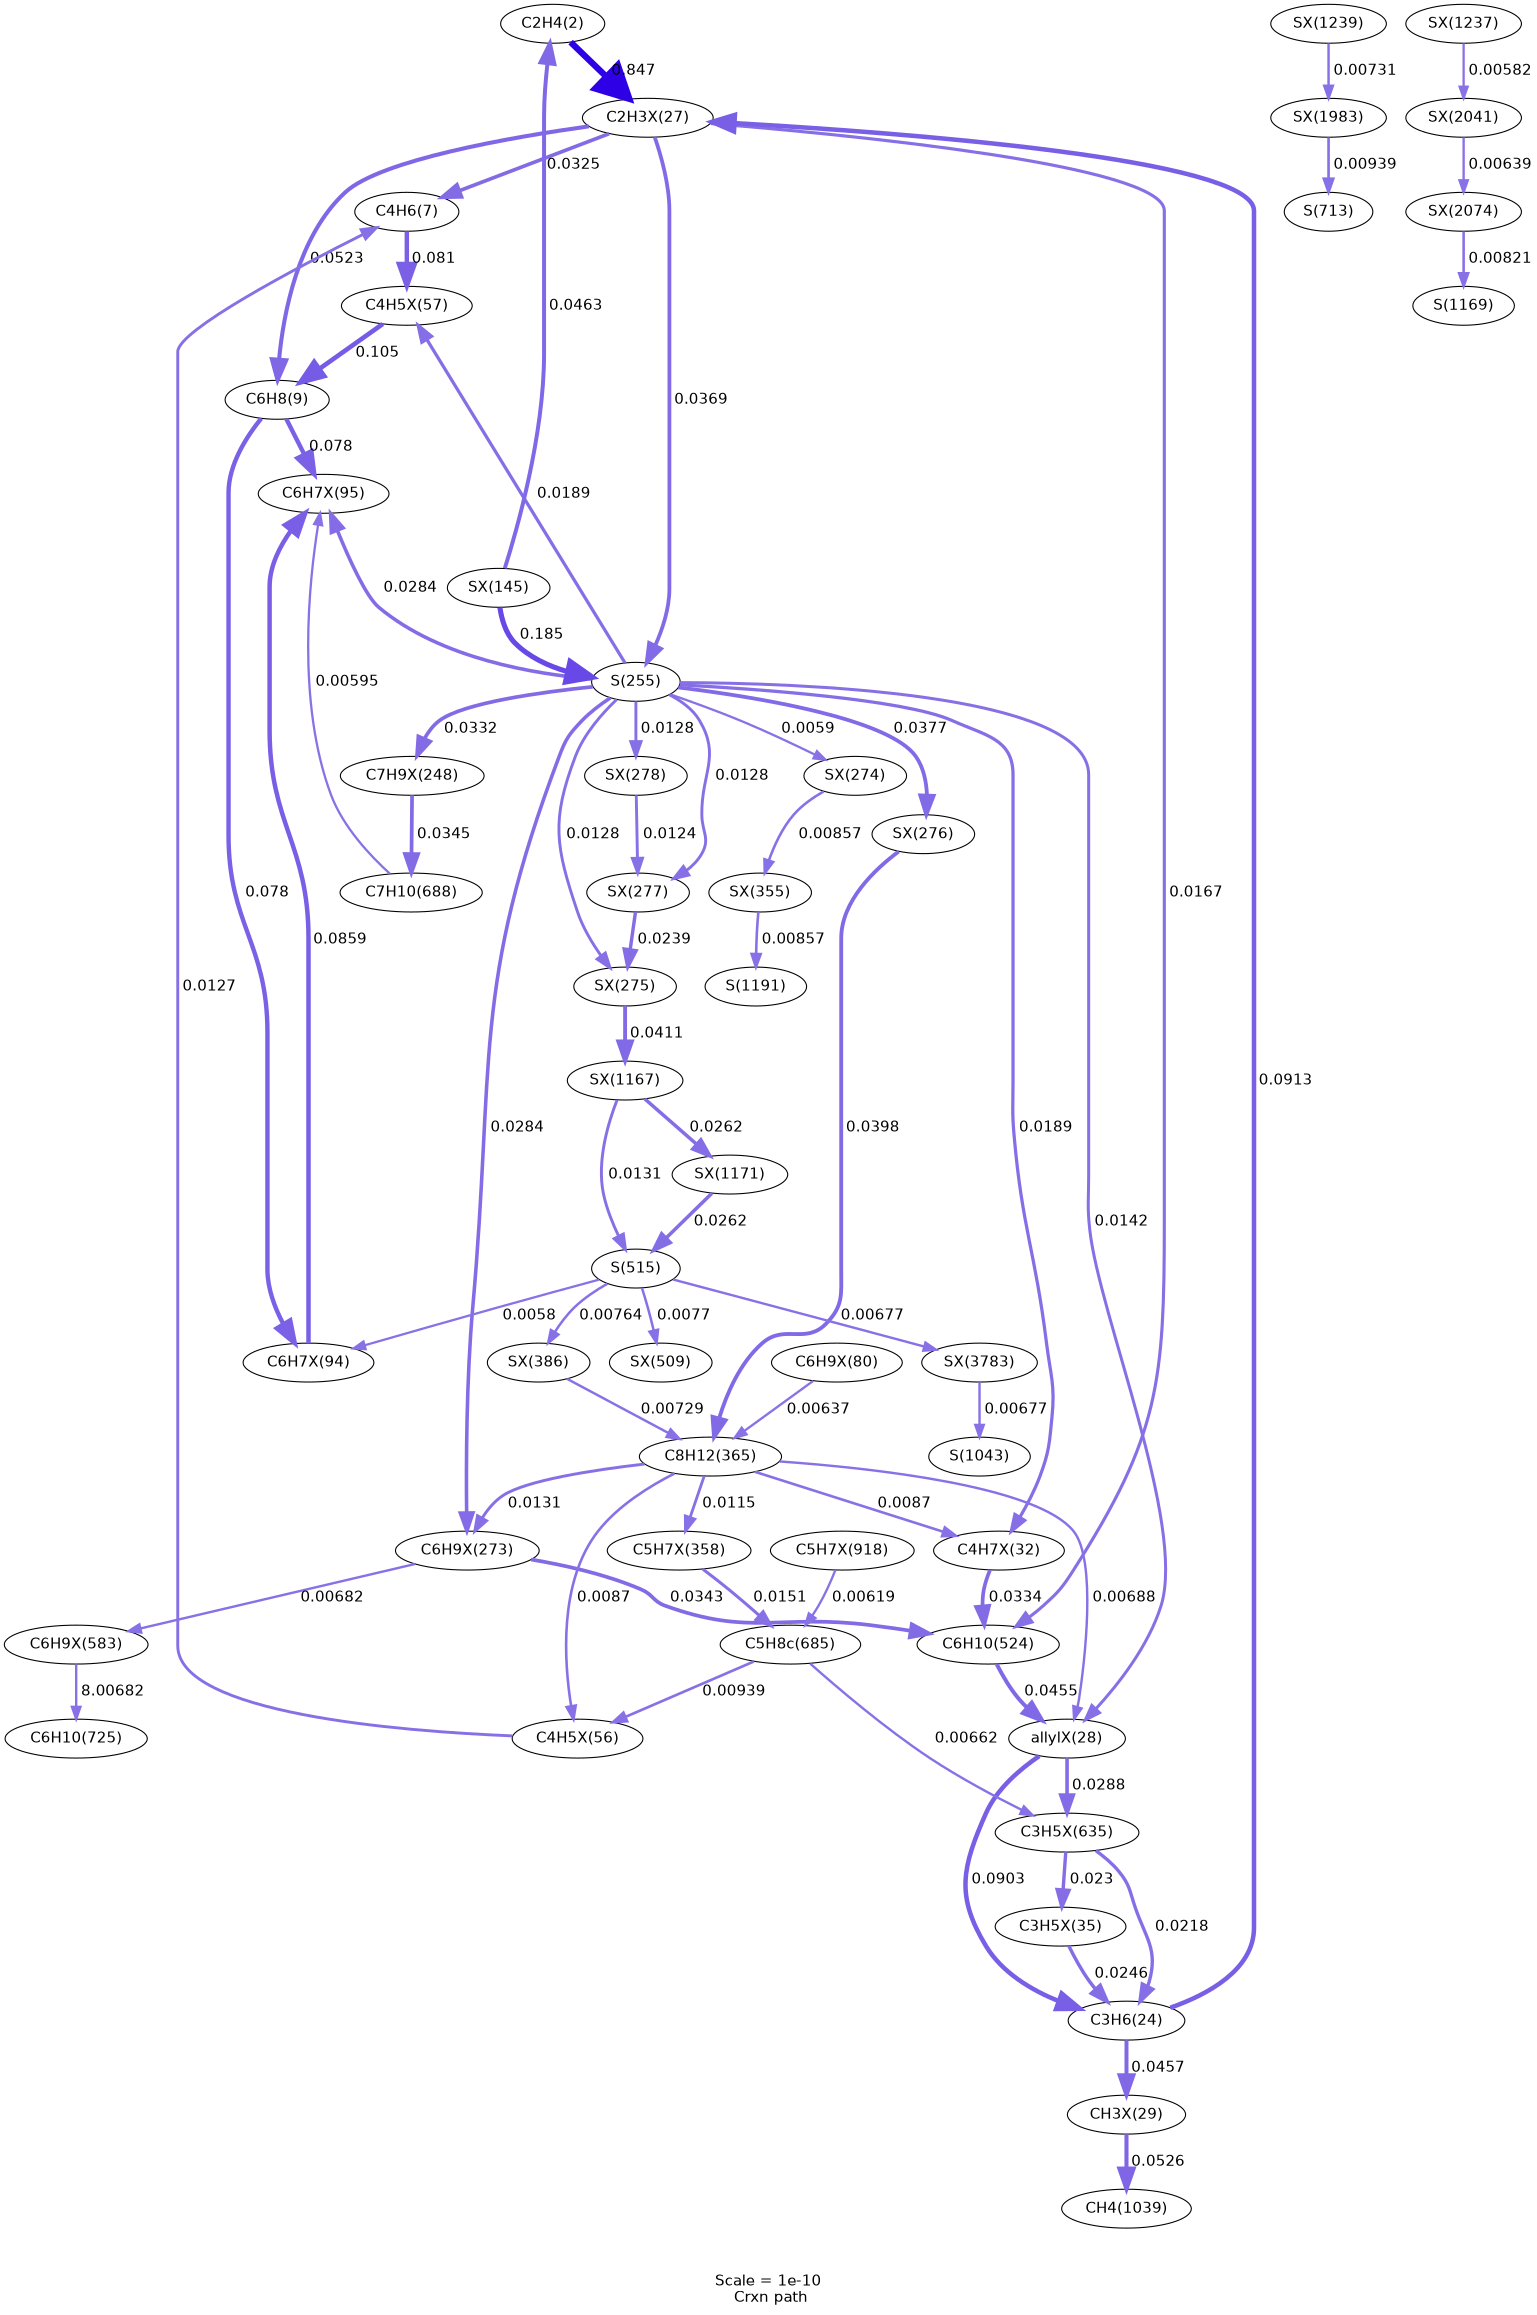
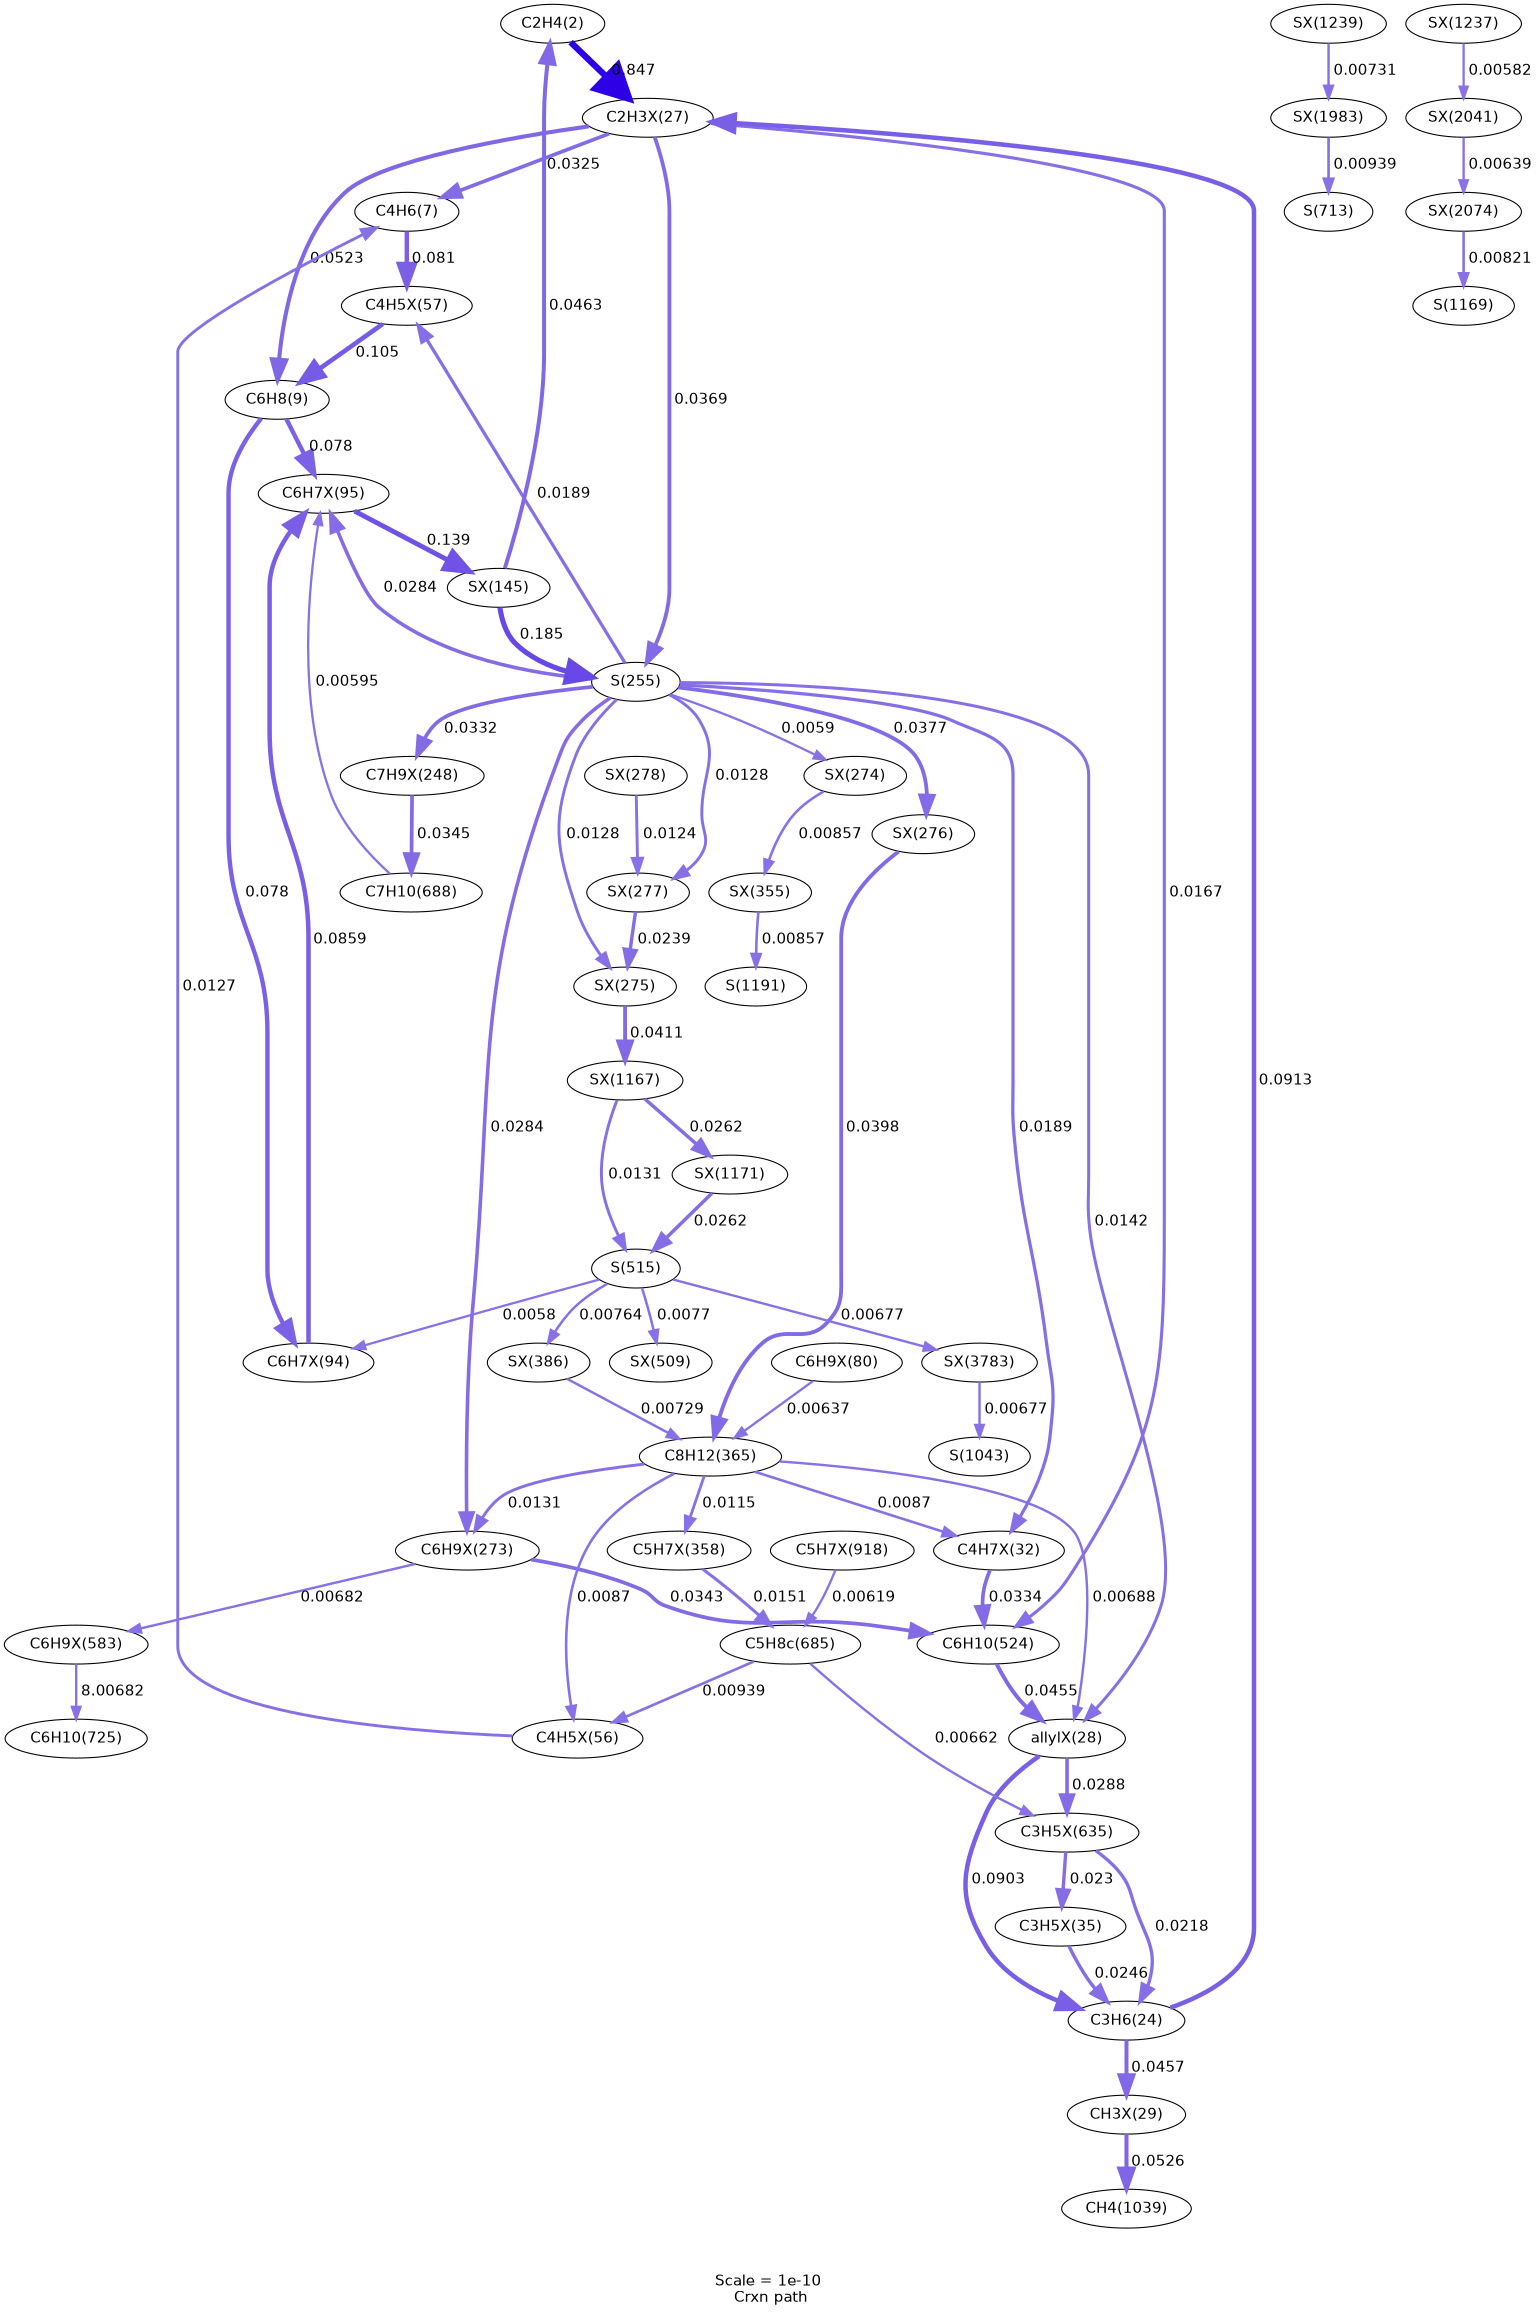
  digraph {
    fontname=Helvetica
    label="Scale = 1e-10\l Crxn path"
    node [fontname=Helvetica]
    edge [arrowsize=1.35 color="0.7, 0.507, 0.9" fontname=Helvetica style="setlinewidth(2.23)"]
    n1 [label="C2H4(2)"]
    n2 [label="C2H3X(27)"]
    n3 [label="C4H6(7)"]
    n4 [label="C6H8(9)"]
    n5 [label="S(255)"]
    n6 [label="C6H10(524)"]
    n7 [label="SX(145)"]
    n8 [label="C4H5X(57)"]
    n9 [label="C6H7X(95)"]
    n10 [label="C6H7X(94)"]
    n11 [label="SX(274)"]
    n12 [label="SX(276)"]
    n13 [label="C4H7X(32)"]
    n14 [label="C6H9X(273)"]
    n15 [label="allylX(28)"]
    n16 [label="SX(278)"]
    n17 [label="SX(277)"]
    n18 [label="SX(275)"]
    n19 [label="C7H9X(248)"]
    n20 [label="SX(355)"]
    n21 [label="C8H12(365)"]
    n22 [label="C6H9X(583)"]
    n23 [label="C3H6(24)"]
    n24 [label="C3H5X(635)"]
    n25 [label="SX(1167)"]
    n26 [label="C7H10(688)"]
    n27 [label="CH3X(29)"]
    n28 [label="CH4(1039)"]
    n29 [label="C4H5X(56)"]
    n30 [label="C5H7X(358)"]
    n31 [label="C5H8c(685)"]
    n32 [label="C3H5X(35)"]
    n33 [label="S(515)"]
    n34 [label="SX(386)"]
    n35 [label="SX(509)"]
    n36 [label="SX(3783)"]
    n37 [label="S(1043)"]
    n38 [label="S(1191)"]
    n39 [label="C6H10(725)"]
    n40 [label="SX(1171)"]
    n41 [label="C6H9X(80)"]
    n42 [label="C5H7X(918)"]
    n43 [label="SX(1239)"]
    n44 [label="SX(1983)"]
    n45 [label="S(713)"]
    n46 [label="SX(1237)"]
    n47 [label="SX(2041)"]
    n48 [label="SX(2074)"]
    n49 [label="S(1169)"]
    n1 -> n2 [arrowsize=2.94 color="0.7, 1.35, 0.9" label=" 0.847" style="setlinewidth(5.87)"]
    n2 -> n3 [arrowsize=1.71 color="0.7, 0.532, 0.9" label=" 0.0325" style="setlinewidth(3.41)"]
    n2 -> n4 [arrowsize=1.89 color="0.7, 0.552, 0.9" label=" 0.0523" style="setlinewidth(3.77)"]
    n2 -> n5 [arrowsize=1.75 color="0.7, 0.537, 0.9" label=" 0.0369" style="setlinewidth(3.51)"]
    n2 -> n6 [arrowsize=1.46 color="0.7, 0.517, 0.9" label=" 0.0167" style="setlinewidth(2.91)"]
    n3 -> n8 [arrowsize=2.05 color="0.7, 0.581, 0.9" label=" 0.081" style="setlinewidth(4.1)"]
    n4 -> n9 [arrowsize=2.04 color="0.7, 0.578, 0.9" label=" 0.078" style="setlinewidth(4.07)"]
    n4 -> n10 [arrowsize=2.04 color="0.7, 0.578, 0.9" label=" 0.078" style="setlinewidth(4.07)"]
    n5 -> n8 [arrowsize=1.5 color="0.7, 0.519, 0.9" label=" 0.0189" style="setlinewidth(3.01)"]
    n5 -> n9 [arrowsize=1.66 color="0.7, 0.528, 0.9" label=" 0.0284" style="setlinewidth(3.31)"]
    n5 -> n11 [arrowsize=1.06 color="0.7, 0.506, 0.9" label=" 0.0059" style="setlinewidth(2.13)"]
    n5 -> n12 [arrowsize=1.76 color="0.7, 0.538, 0.9" label=" 0.0377" style="setlinewidth(3.53)"]
    n5 -> n13 [arrowsize=1.5 color="0.7, 0.519, 0.9" label=" 0.0189" style="setlinewidth(3.01)"]
    n5 -> n14 [arrowsize=1.66 color="0.7, 0.528, 0.9" label=" 0.0284" style="setlinewidth(3.31)"]
    n5 -> n15 [arrowsize=1.39 color="0.7, 0.514, 0.9" label=" 0.0142" style="setlinewidth(2.79)"]
-   n5 -> n16 [color="0.7, 0.513, 0.9" label=" 0.0128" style="setlinewidth(2.71)"]
    n5 -> n17 [color="0.7, 0.513, 0.9" label=" 0.0128" style="setlinewidth(2.71)"]
    n5 -> n18 [color="0.7, 0.513, 0.9" label=" 0.0128" style="setlinewidth(2.71)"]
    n5 -> n19 [arrowsize=1.71 color="0.7, 0.533, 0.9" label=" 0.0332" style="setlinewidth(3.43)"]
    n6 -> n15 [arrowsize=1.83 color="0.7, 0.546, 0.9" label=" 0.0455" style="setlinewidth(3.67)"]
    n7 -> n1 [arrowsize=1.84 color="0.7, 0.546, 0.9" label=" 0.0463" style="setlinewidth(3.68)"]
    n7 -> n5 [arrowsize=2.36 color="0.7, 0.685, 0.9" label=" 0.185" style="setlinewidth(4.73)"]
    n8 -> n4 [arrowsize=2.15 color="0.7, 0.605, 0.9" label=" 0.105" style="setlinewidth(4.29)"]
+   n9 -> n7 [arrowsize=2.26 color="0.7, 0.639, 0.9" label=" 0.139" style="setlinewidth(4.51)"]
    n10 -> n9 [arrowsize=2.07 color="0.7, 0.586, 0.9" label=" 0.0859" style="setlinewidth(4.15)"]
    n11 -> n20 [arrowsize=1.2 color="0.7, 0.509, 0.9" label=" 0.00857" style="setlinewidth(2.41)"]
    n12 -> n21 [arrowsize=1.78 color="0.7, 0.54, 0.9" label=" 0.0398" style="setlinewidth(3.57)"]
    n13 -> n6 [arrowsize=1.72 color="0.7, 0.533, 0.9" label=" 0.0334" style="setlinewidth(3.43)"]
    n14 -> n6 [arrowsize=1.73 color="0.7, 0.534, 0.9" label=" 0.0343" style="setlinewidth(3.45)"]
    n14 -> n22 [arrowsize=1.12 label=" 0.00682"]
    n15 -> n23 [arrowsize=2.09 color="0.7, 0.59, 0.9" label=" 0.0903" style="setlinewidth(4.18)"]
    n15 -> n24 [arrowsize=1.66 color="0.7, 0.529, 0.9" label=" 0.0288" style="setlinewidth(3.32)"]
    n16 -> n17 [arrowsize=1.34 color="0.7, 0.512, 0.9" label=" 0.0124" style="setlinewidth(2.69)"]
    n17 -> n18 [arrowsize=1.59 color="0.7, 0.524, 0.9" label=" 0.0239" style="setlinewidth(3.18)"]
    n18 -> n25 [arrowsize=1.8 color="0.7, 0.541, 0.9" label=" 0.0411" style="setlinewidth(3.59)"]
    n19 -> n26 [arrowsize=1.73 color="0.7, 0.534, 0.9" label=" 0.0345" style="setlinewidth(3.46)"]
    n20 -> n38 [arrowsize=1.2 color="0.7, 0.509, 0.9" label=" 0.00857" style="setlinewidth(2.41)"]
    n21 -> n13 [arrowsize=1.21 color="0.7, 0.509, 0.9" label=" 0.0087" style="setlinewidth(2.42)"]
    n21 -> n14 [arrowsize=1.36 color="0.7, 0.513, 0.9" label=" 0.0131" style="setlinewidth(2.73)"]
    n21 -> n15 [arrowsize=1.12 label=" 0.00688" style="setlinewidth(2.24)"]
    n21 -> n29 [arrowsize=1.21 color="0.7, 0.509, 0.9" label=" 0.0087" style="setlinewidth(2.42)"]
    n21 -> n30 [arrowsize=1.31 color="0.7, 0.511, 0.9" label=" 0.0115" style="setlinewidth(2.63)"]
    n22 -> n39 [arrowsize=1.12 label=" 8.00682"]
    n23 -> n2 [arrowsize=2.1 color="0.7, 0.591, 0.9" label=" 0.0913" style="setlinewidth(4.19)"]
    n23 -> n27 [arrowsize=1.83 color="0.7, 0.546, 0.9" label=" 0.0457" style="setlinewidth(3.67)"]
    n24 -> n23 [arrowsize=1.56 color="0.7, 0.522, 0.9" label=" 0.0218" style="setlinewidth(3.11)"]
    n24 -> n32 [arrowsize=1.58 color="0.7, 0.523, 0.9" label=" 0.023" style="setlinewidth(3.15)"]
    n25 -> n33 [arrowsize=1.36 color="0.7, 0.513, 0.9" label=" 0.0131" style="setlinewidth(2.73)"]
    n25 -> n40 [arrowsize=1.62 color="0.7, 0.526, 0.9" label=" 0.0262" style="setlinewidth(3.25)"]
    n26 -> n9 [arrowsize=1.07 color="0.7, 0.506, 0.9" label=" 0.00595" style="setlinewidth(2.13)"]
    n27 -> n28 [arrowsize=1.89 color="0.7, 0.553, 0.9" label=" 0.0526" style="setlinewidth(3.78)"]
    n29 -> n3 [color="0.7, 0.513, 0.9" label=" 0.0127" style="setlinewidth(2.7)"]
    n30 -> n31 [arrowsize=1.42 color="0.7, 0.515, 0.9" label=" 0.0151" style="setlinewidth(2.83)"]
    n31 -> n24 [arrowsize=1.11 label=" 0.00662" style="setlinewidth(2.21)"]
    n31 -> n29 [arrowsize=1.24 color="0.7, 0.509, 0.9" label=" 0.00939" style="setlinewidth(2.48)"]
    n32 -> n23 [arrowsize=1.6 color="0.7, 0.525, 0.9" label=" 0.0246" style="setlinewidth(3.2)"]
    n33 -> n10 [arrowsize=1.06 color="0.7, 0.506, 0.9" label=" 0.0058" style="setlinewidth(2.11)"]
    n33 -> n34 [arrowsize=1.16 color="0.7, 0.508, 0.9" label=" 0.00764" style="setlinewidth(2.32)"]
    n33 -> n35 [arrowsize=1.16 color="0.7, 0.508, 0.9" label=" 0.0077" style="setlinewidth(2.33)"]
    n33 -> n36 [arrowsize=1.11 label=" 0.00677"]
    n34 -> n21 [arrowsize=1.14 label=" 0.00729" style="setlinewidth(2.28)"]
    n36 -> n37 [arrowsize=1.11 label=" 0.00677"]
    n40 -> n33 [arrowsize=1.63 color="0.7, 0.526, 0.9" label=" 0.0262" style="setlinewidth(3.25)"]
    n41 -> n21 [arrowsize=1.09 color="0.7, 0.506, 0.9" label=" 0.00637" style="setlinewidth(2.18)"]
    n42 -> n31 [arrowsize=1.08 color="0.7, 0.506, 0.9" label=" 0.00619" style="setlinewidth(2.16)"]
    n43 -> n44 [arrowsize=1.14 label=" 0.00731" style="setlinewidth(2.29)"]
    n44 -> n45 [arrowsize=1.24 color="0.7, 0.509, 0.9" label=" 0.00939" style="setlinewidth(2.48)"]
    n46 -> n47 [arrowsize=1.06 color="0.7, 0.506, 0.9" label=" 0.00582" style="setlinewidth(2.11)"]
    n47 -> n48 [arrowsize=1.09 color="0.7, 0.506, 0.9" label=" 0.00639" style="setlinewidth(2.18)"]
    n48 -> n49 [arrowsize=1.19 color="0.7, 0.508, 0.9" label=" 0.00821" style="setlinewidth(2.37)"]
  }
